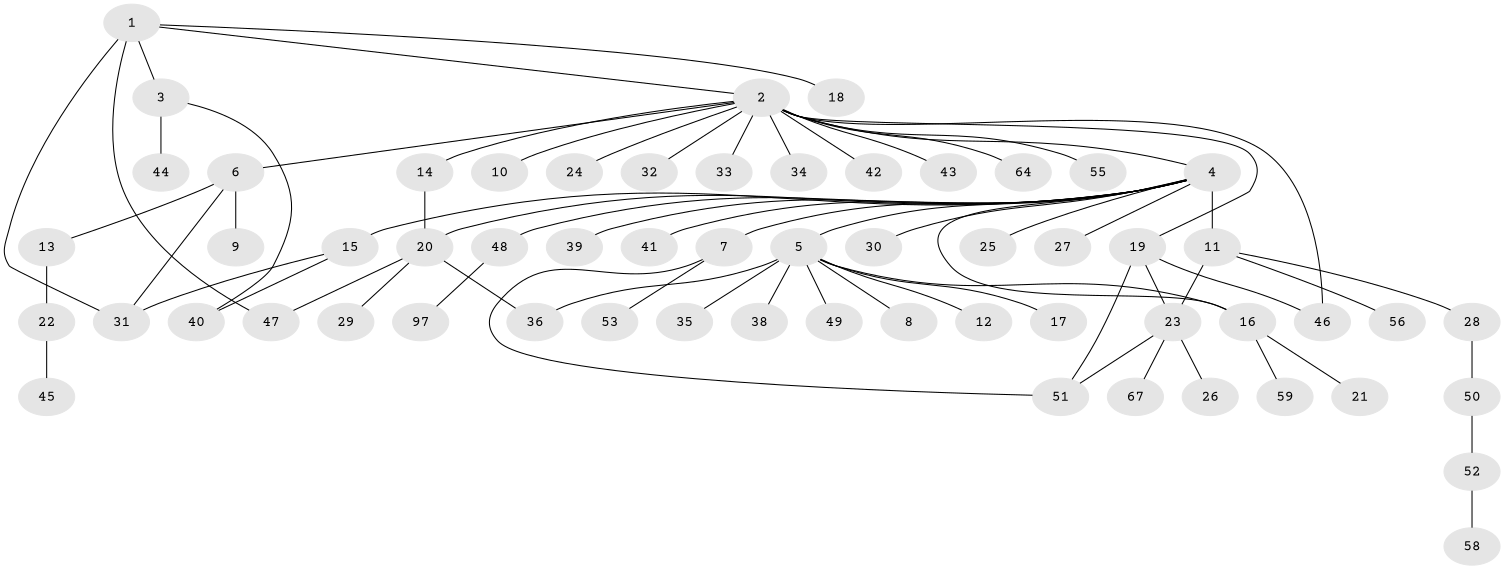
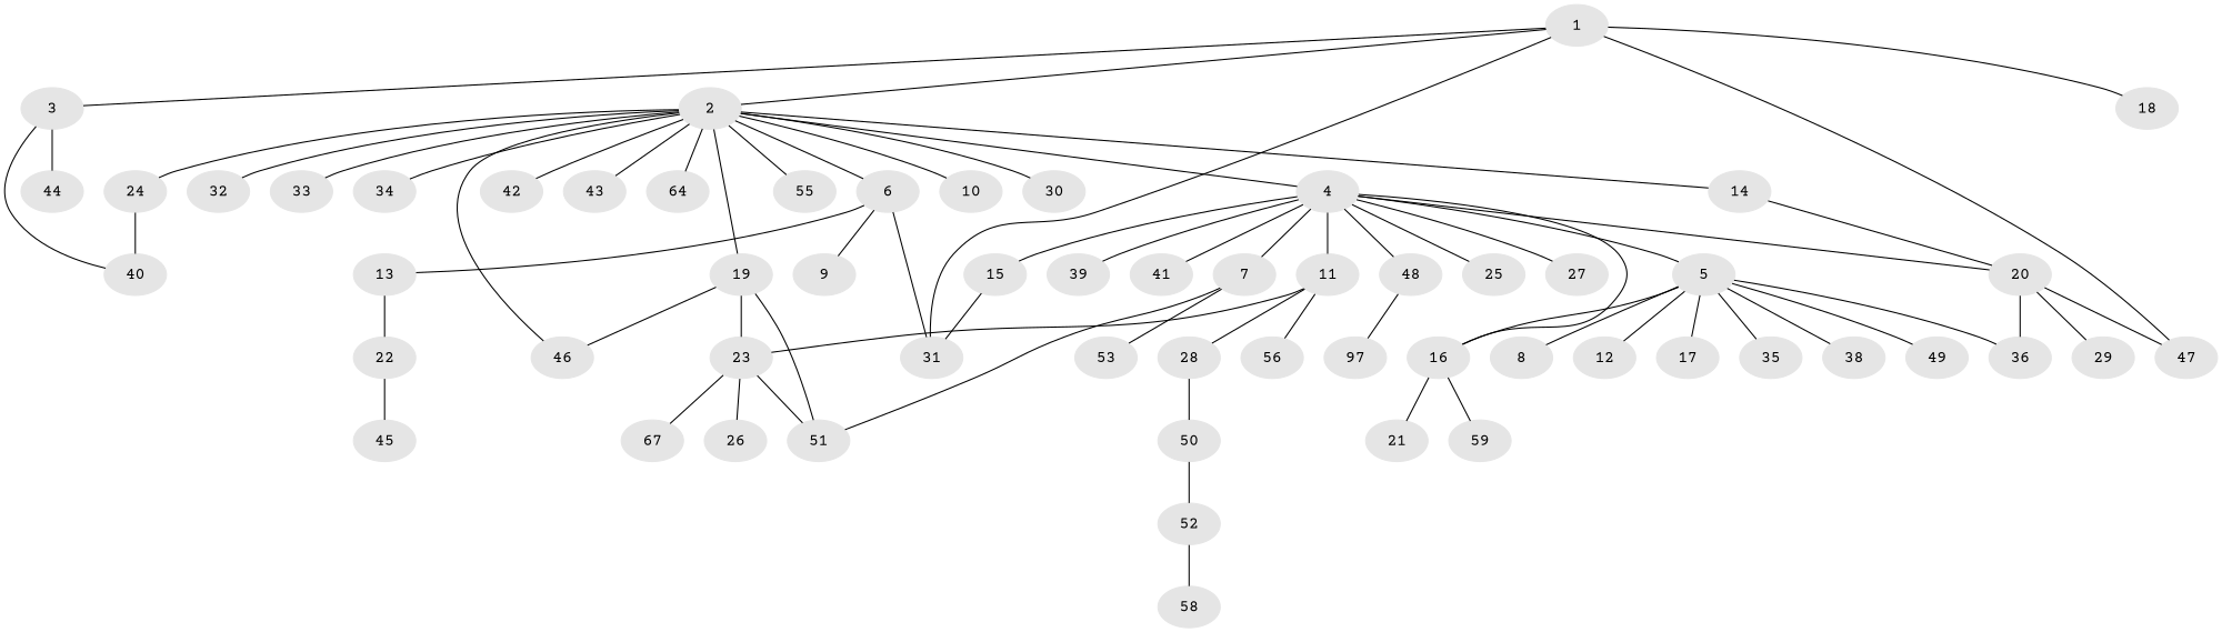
  graph {
    fontname="Courier Prime"
    node [color=gray90 fontname="Courier Prime" style=filled]
    edge [fontname="Courier Prime" weight=1.0]
    1
    2
    3
    18
    31
    47
    4
    6
    10
    14
    19
    24
    30
    32
    33
    34
    42
    43
    46
    n20 [label=64]
    55
    40
    44
    5
    7
    11
    15
    16
    20
    25
    27
    39
    41
    48
    9
    13
    51
    23
    8
    12
    17
    35
    36
    38
    49
    53
    28
    56
    21
    59
    29
    n52 [label=97]
    22
    26
    n55 [label=67]
    50
    45
    52
    58
    1 -- 2
    1 -- 3
    1 -- 18
    1 -- 31
    1 -- 47 [weight=2.0]
    2 -- 4
    2 -- 6
    2 -- 10
    2 -- 14
    2 -- 19
    2 -- 24
-   4 -- 30
+   2 -- 30
    2 -- 32
    2 -- 33
    2 -- 34
    2 -- 42
    2 -- 43
    2 -- 46
    2 -- n20
    2 -- 55
    3 -- 40
    3 -- 44
    4 -- 5
    4 -- 7
    4 -- 11 [weight=17.0]
    4 -- 15
    4 -- 16
    4 -- 20
    4 -- 25
    4 -- 27
    4 -- 39
    4 -- 41
    4 -- 48
    6 -- 31
    6 -- 9
    6 -- 13
    14 -- 20
    19 -- 46
    19 -- 51 [weight=2.0]
    19 -- 23
    5 -- 16
    5 -- 8
    5 -- 12
    5 -- 17
    5 -- 35
    5 -- 36
    5 -- 38
    5 -- 49
    7 -- 51
    7 -- 53
    11 -- 23
    11 -- 28
    11 -- 56
    15 -- 31
-   15 -- 40 [weight=2.0]
+   24 -- 40 [weight=2.0]
    16 -- 21
    16 -- 59
    20 -- 47
    20 -- 36 [weight=3.0]
    20 -- 29
    48 -- n52
    13 -- 22 [weight=2.0]
    23 -- 51
    23 -- 26
    23 -- n55
    28 -- 50
    22 -- 45
    50 -- 52
    52 -- 58
  }
